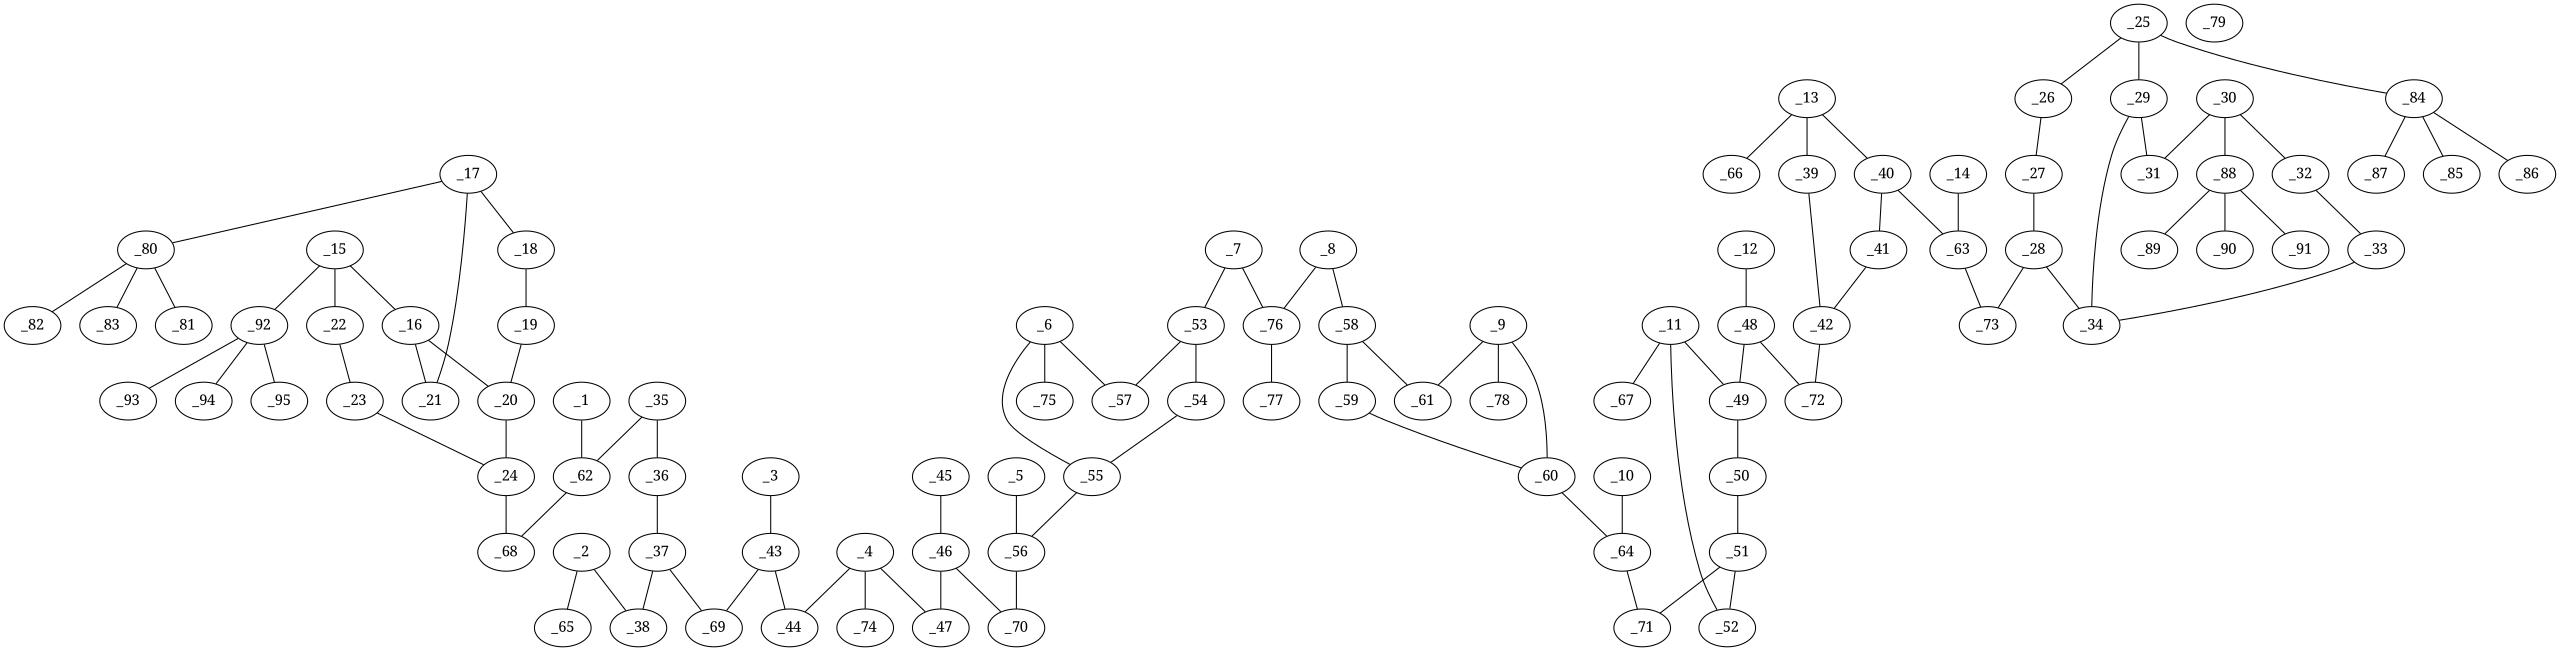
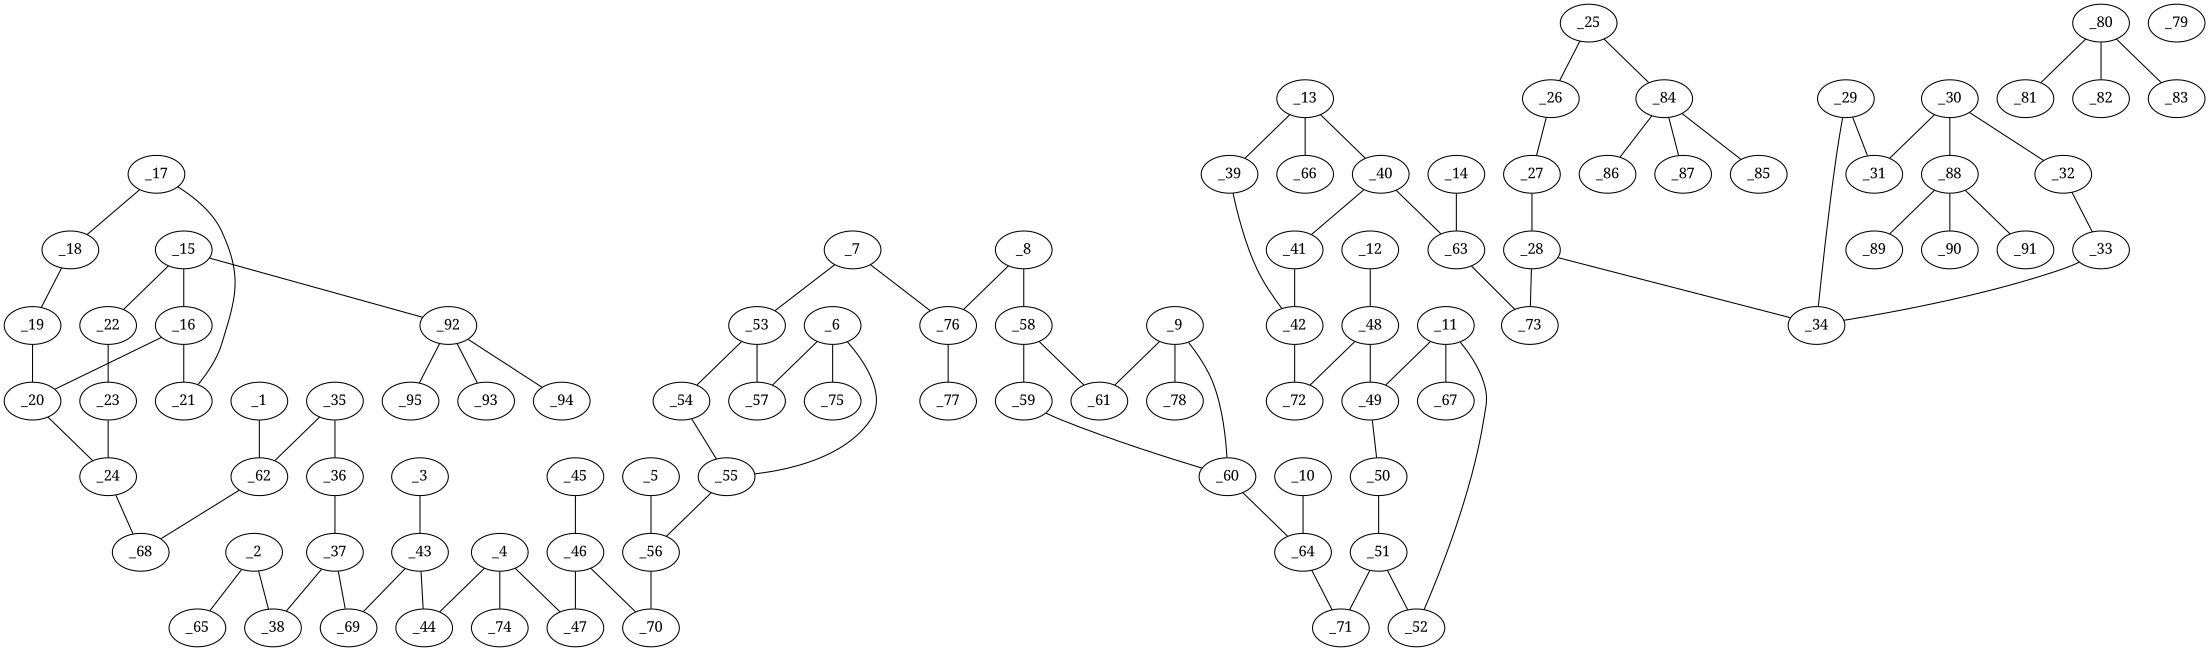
  graph {
    fontname="Noto Serif"
    node [charge=0 chem=1 fontname="Noto Serif" symbol="C  " x=6.3301 y=-14.9183]
    edge [fontname="Noto Serif" valence=1]
    _1 [chem=2 symbol="O  " x=8.0622 y=-12.4183]
    _62 [x=7.1962 y=-11.9183]
    _68 [chem=4 symbol="N  " y=-12.4183]
    _2 [chem=4 symbol="N  " x=6.3872 y=-10.3305]
    _38 [x=6.6962 y=-9.3795]
    _65 [x=5.4361 y=-10.6395]
    _35 [x=7.1962 y=-10.9183]
    _36 [x=8.0052 y=-10.3305]
    _37 [x=7.6962 y=-9.3795]
    _3 [chem=2 symbol="O  " x=6.8827 y=-7.5524]
    _43 [x=7.8772 y=-7.6569]
    _44 [x=8.465 y=-6.8479]
    _69 [chem=4 symbol="N  " x=8.284 y=-8.5704]
    _4 [chem=4 symbol="N  " x=9.465 y=-6.8479]
    _47 [x=9.774 y=-5.8968]
    _74 [x=10.0528 y=-7.6569]
    _45 [x=8.156 y=-5.8968]
    _46 [x=8.965 y=-5.309]
    _5 [chem=2 symbol="O  " x=10.6971 y=-4.3091]
    _56 [x=9.8311 y=-3.809]
    _70 [chem=4 symbol="N  " x=8.965 y=-4.309]
    _6 [chem=4 symbol="N  " x=10.6401 y=-2.2213]
    _55 [x=9.8311 y=-2.809]
    _57 [x=10.3311 y=-1.2702]
    _75 [x=11.5911 y=-2.5303]
    _7 [chem=4 symbol="N  " x=8.7433 y=-0.4612]
    _53 [x=9.3311 y=-1.2702]
    _76 [x=9.15 y=0.4524]
    _54 [x=9.022 y=-2.2213]
    _77 [chem=2 symbol="O  " x=10.1445 y=0.5569]
    _8 [chem=4 symbol="N  " x=8.5622 y=1.2614]
    _58 [x=8.969 y=2.1749]
    _61 [x=8.469 y=3.0409]
    _59 [x=9.9471 y=2.3828]
    _60 [x=10.0517 y=3.3773]
    _9 [chem=4 symbol="N  " x=9.1381 y=3.7841]
    _78 [x=8.9302 y=4.7622]
    _64 [x=10.9177 y=3.8773]
    _71 [chem=4 symbol="N  " x=10.9177 y=4.8773]
    _10 [chem=2 symbol="O  " x=11.7837 y=3.3773]
    _11 [chem=4 symbol="N  " x=13.3664 y=5.7137]
    _49 [x=12.8664 y=6.5798]
    _52 [x=12.6973 y=4.9706]
    _67 [x=14.3609 y=5.6092]
    _50 [x=11.8882 y=6.3719]
    _51 [x=11.7837 y=5.3773]
    _12 [chem=2 symbol="O  " x=14.2677 y=7.5978]
    _48 [x=13.2731 y=7.4933]
    _72 [chem=4 symbol="N  " x=12.6854 y=8.3023]
    _13 [chem=4 symbol="N  " x=13.2612 y=10.8251]
    _39 [x=12.5921 y=10.0819]
    _40 [x=14.1748 y=10.4183]
    _66 [x=13.0533 y=11.8032]
    _42 [x=13.0921 y=9.2159]
    _63 [x=15.0408 y=10.9183]
    _41 [x=14.0702 y=9.4238]
    _73 [chem=4 symbol="N  " x=15.0408 y=11.9183]
    _14 [chem=2 symbol="O  " x=15.9068 y=10.4183]
    _16 [x=5.4641]
    _15 [y=-15.4183]
    _22 [x=7.1962]
    _92 [chem=5 symbol="S  " y=-16.4183]
    _20 [x=5.4641 y=-13.9183]
    _21 [x=4.5981 y=-15.4183]
    _23 [x=7.1962 y=-13.9183]
    _93 [chem=2 symbol="O  " y=-17.4183]
    _94 [chem=2 symbol="O  " x=5.3301 y=-16.4183]
    _95 [chem=2 symbol="O  " x=7.3301 y=-16.4183]
    _24 [y=-13.4183]
    _17 [x=3.7321]
    _18 [x=3.7321 y=-13.9183]
    _80 [chem=5 symbol="S  " x=2.866 y=-15.4183]
    _19 [x=4.5981 y=-13.4183]
    _81 [chem=2 symbol="O  " x=2 y=-15.9183]
    _82 [chem=2 symbol="O  " x=3.366 y=-16.2843]
    _83 [chem=2 symbol="O  " x=2.366 y=-14.5523]
    _25 [x=17.6389 y=13.4183]
    _26 [x=17.6389 y=12.4183]
    _29 [x=16.7729 y=13.9183]
    _84 [chem=5 symbol="S  " x=18.5049 y=13.9183]
    _27 [x=16.7729 y=11.9183]
    _34 [x=15.9068 y=13.4183]
    _31 [x=16.7729 y=14.9183]
    _85 [chem=2 symbol="O  " x=19.3709 y=14.4183]
    _86 [chem=2 symbol="O  " x=18.0049 y=14.7843]
    _87 [chem=2 symbol="O  " x=19.0049 y=13.0523]
    _28 [x=15.9068 y=12.4183]
    _30 [x=15.9068 y=15.4183]
    _32 [x=15.0408 y=14.9183]
    _88 [chem=5 symbol="S  " x=15.9068 y=16.4183]
    _33 [x=15.0408 y=13.9183]
    _89 [chem=2 symbol="O  " x=15.9069 y=17.4183]
    _90 [chem=2 symbol="O  " x=16.9068 y=16.4183]
    _91 [chem=2 symbol="O  " x=14.9068 y=16.4183]
    _79 [chem=29 symbol="Na " x=21.3709 y=0]
    _1 -- _62 [valence=2]
    _62 -- _68
    _2 -- _38
    _2 -- _65
    _35 -- _62
    _35 -- _36 [valence=2]
    _36 -- _37
    _37 -- _38 [valence=2]
    _37 -- _69
    _3 -- _43 [valence=2]
    _43 -- _44
    _43 -- _69
    _4 -- _44
    _4 -- _47
    _4 -- _74
    _45 -- _46
    _46 -- _47 [valence=2]
    _46 -- _70
    _5 -- _56 [valence=2]
    _56 -- _70
    _6 -- _55
    _6 -- _57
    _6 -- _75
    _55 -- _56
    _7 -- _53
    _7 -- _76
    _53 -- _57 [valence=2]
    _53 -- _54
    _76 -- _77 [valence=2]
    _54 -- _55 [valence=2]
    _8 -- _76
    _8 -- _58
    _58 -- _61 [valence=2]
    _58 -- _59
    _59 -- _60 [valence=2]
    _60 -- _64
    _9 -- _61
    _9 -- _60
    _9 -- _78
    _64 -- _71
    _10 -- _64 [valence=2]
    _11 -- _49
    _11 -- _52
    _11 -- _67
    _49 -- _50 [valence=2]
    _50 -- _51
    _51 -- _71
    _51 -- _52 [valence=2]
    _12 -- _48 [valence=2]
    _48 -- _49
    _48 -- _72
    _13 -- _39
    _13 -- _40
    _13 -- _66
    _39 -- _42 [valence=2]
    _40 -- _63
    _40 -- _41 [valence=2]
    _42 -- _72
    _63 -- _73
    _41 -- _42
    _14 -- _63 [valence=2]
    _16 -- _20
    _16 -- _21 [valence=2]
    _15 -- _16
    _15 -- _22 [valence=2]
    _15 -- _92
    _22 -- _23
    _92 -- _93 [valence=2]
    _92 -- _94 [valence=2]
    _92 -- _95
    _20 -- _24
    _23 -- _24 [valence=2]
    _24 -- _68
    _17 -- _21
    _17 -- _18 [valence=2]
-   _17 -- _80
    _18 -- _19
    _80 -- _81 [valence=2]
    _80 -- _82 [valence=2]
    _80 -- _83
    _19 -- _20 [valence=2]
    _25 -- _26 [valence=2]
-   _25 -- _29
    _25 -- _84
    _26 -- _27
    _29 -- _34
    _29 -- _31 [valence=2]
    _84 -- _85 [valence=2]
    _84 -- _86 [valence=2]
    _84 -- _87
    _27 -- _28 [valence=2]
    _28 -- _73
    _28 -- _34
    _30 -- _31
    _30 -- _32 [valence=2]
    _30 -- _88
    _32 -- _33
    _88 -- _89 [valence=2]
    _88 -- _90 [valence=2]
    _88 -- _91
    _33 -- _34 [valence=2]
  }
